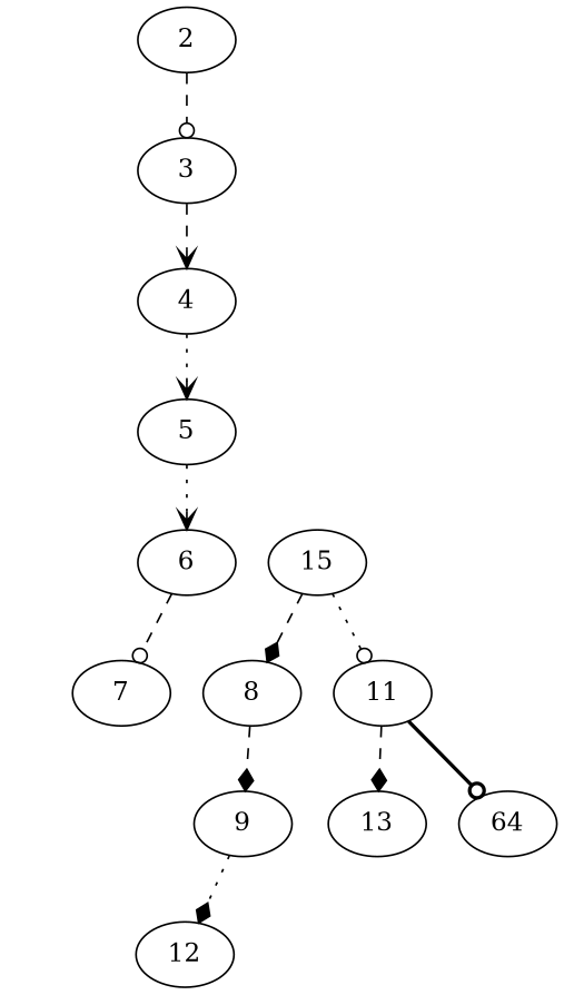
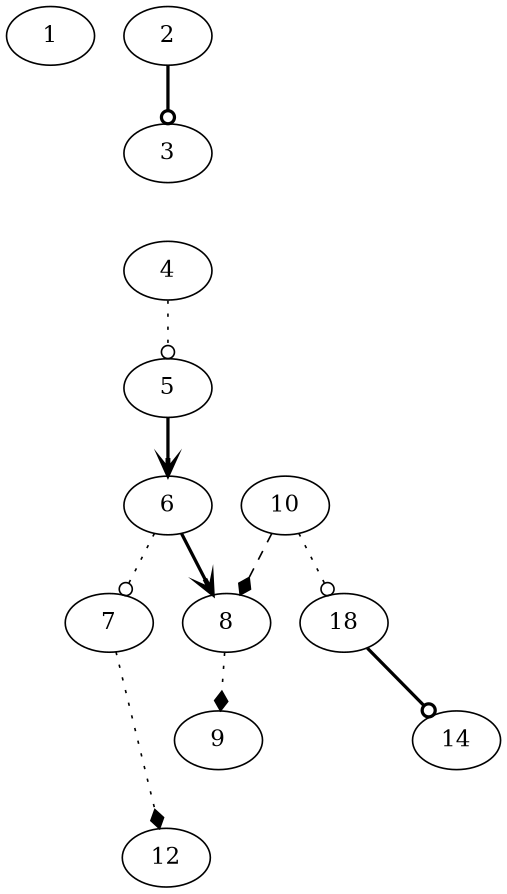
  digraph {
    fontname="DejaVu Serif"
    node [alpha=0.01 fontname="DejaVu Serif"]
    edge [arrowhead=odot fontname="DejaVu Serif" style=dotted]
+   1 [alpha=0.06 expect_size=1227029796259658]
    2 [alpha=0.20 expect_size=465713541319785]
    3 [alpha=0.08 expect_size=3884361405312175]
    4 [expect_size=6660355003978893]
    5 [alpha=0.18 expect_size=258568531481293568]
    6 [alpha=0.14 expect_size=111669594292224000000]
    7 [alpha=0.07 expect_size=508783743766069440]
    8 [alpha=0.18 expect_size=4722546434859333]
    9 [expect_size=281842216151449337856]
    12 [alpha=0.12 expect_size=106695491130774064]
-   10 [alpha=0.12 expect_size=115327482938815152128 label=15]
-   11 [alpha=0.03 expect_size=12647552091338756]
-   13 [alpha=0.02 expect_size=1883042784158503]
-   14 [alpha=0.11 expect_size=3160449869261557 label=64]
-   2 -> 3 [style=dashed]
-   3 -> 4 [arrowhead=vee style=dashed]
-   4 -> 5 [arrowhead=vee]
-   5 -> 6 [arrowhead=vee]
-   6 -> 7 [style=dashed]
-   8 -> 9 [arrowhead=diamond style=dashed]
-   9 -> 12 [arrowhead=diamond]
+   10 [alpha=0.12 expect_size=115327482938815152128]
+   11 [alpha=0.03 expect_size=12647552091338756 label=18]
+   14 [alpha=0.11 expect_size=3160449869261557]
+   2 -> 3 [style=bold]
+   4 -> 5
+   5 -> 6 [arrowhead=vee style=bold]
+   6 -> 7
+   6 -> 8 [arrowhead=vee style=bold]
+   8 -> 9 [arrowhead=diamond]
+   7 -> 12 [arrowhead=diamond]
    10 -> 8 [arrowhead=diamond style=dashed]
    10 -> 11
-   11 -> 13 [arrowhead=diamond style=dashed]
    11 -> 14 [style=bold]
  }
